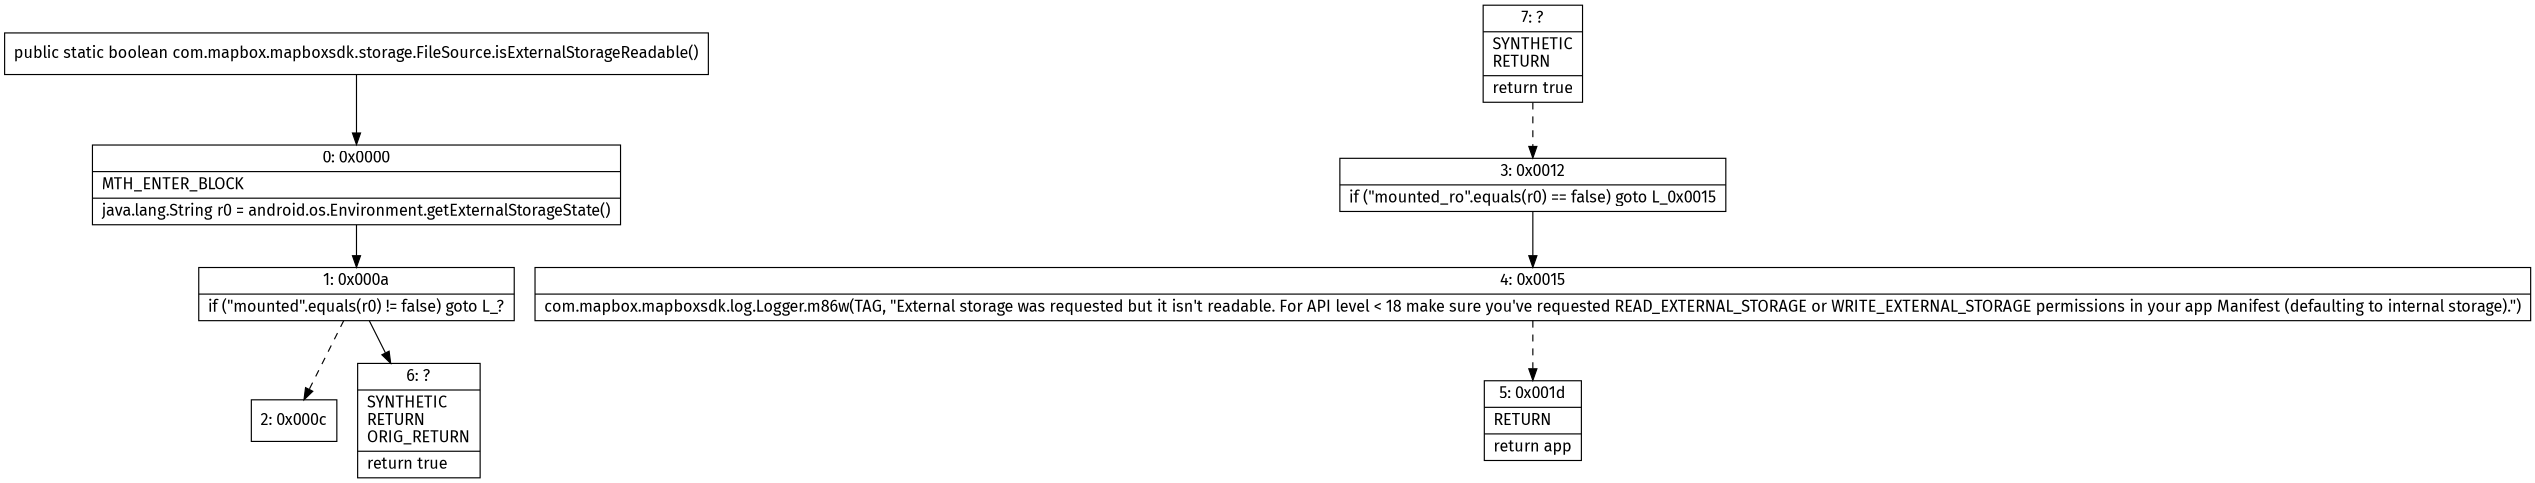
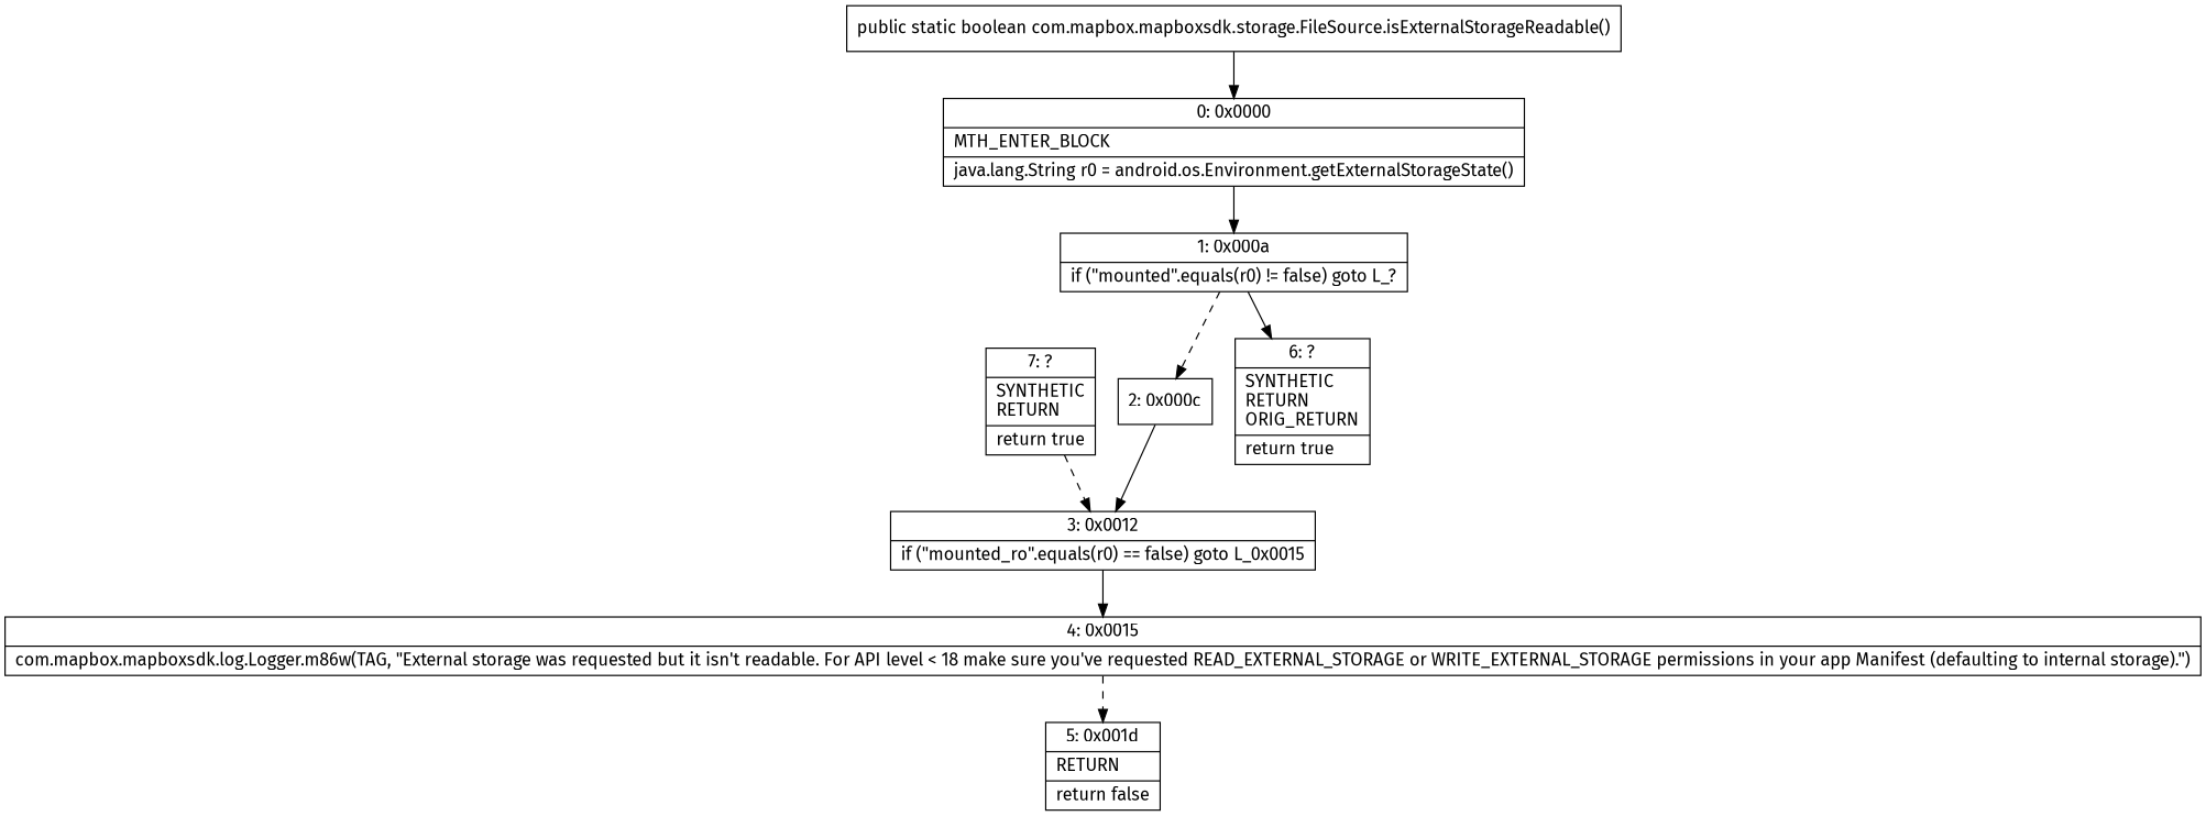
  digraph {
    fontname="Fira Sans"
    node [fontname="Fira Sans" shape=record]
    edge [fontname="Fira Sans"]
    n1 [label="{0\:\ 0x0000|MTH_ENTER_BLOCK\l|java.lang.String r0 = android.os.Environment.getExternalStorageState()\l}"]
    n2 [label="{1\:\ 0x000a|if (\"mounted\".equals(r0) != false) goto L_?\l}"]
    n3 [label="{2\:\ 0x000c}"]
    n4 [label="{6\:\ ?|SYNTHETIC\lRETURN\lORIG_RETURN\l|return true\l}"]
    n5 [label="{3\:\ 0x0012|if (\"mounted_ro\".equals(r0) == false) goto L_0x0015\l}"]
    n6 [label="{4\:\ 0x0015|com.mapbox.mapboxsdk.log.Logger.m86w(TAG, \"External storage was requested but it isn't readable. For API level \< 18 make sure you've requested READ_EXTERNAL_STORAGE or WRITE_EXTERNAL_STORAGE permissions in your app Manifest (defaulting to internal storage).\")\l}"]
-   n7 [label="{5\:\ 0x001d|RETURN\l|return app\l}"]
+   n7 [label="{5\:\ 0x001d|RETURN\l|return false\l}"]
    n8 [label="{7\:\ ?|SYNTHETIC\lRETURN\l|return true\l}"]
    n9 [label="{public static boolean com.mapbox.mapboxsdk.storage.FileSource.isExternalStorageReadable() }"]
    n1 -> n2
    n2 -> n3 [style=dashed]
    n2 -> n4
+   n3 -> n5
    n5 -> n6
    n6 -> n7 [style=dashed]
    n8 -> n5 [style=dashed]
    n9 -> n1
  }
